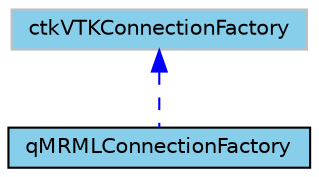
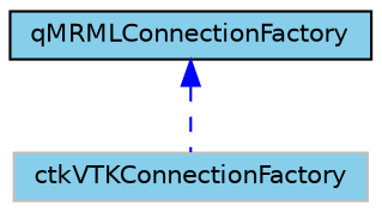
  digraph {
    rankdir=TB
    node [fontname=Helvetica fontsize=10 shape=record style=filled fillcolor=skyblue]
    n1 [color=grey75 height=0.2 label=ctkVTKConnectionFactory width=0.4]
    n2 [color=black height=0.2 label=qMRMLConnectionFactory width=0.4]
-   n1 -> n2 [color=blue dir=back fontname=Helvetica fontsize=10 labelfontname=Helvetica labelfontsize=10 style=dashed]
+   n2 -> n1 [color=blue dir=back fontname=Helvetica fontsize=10 labelfontname=Helvetica labelfontsize=10 style=dashed]
  }
